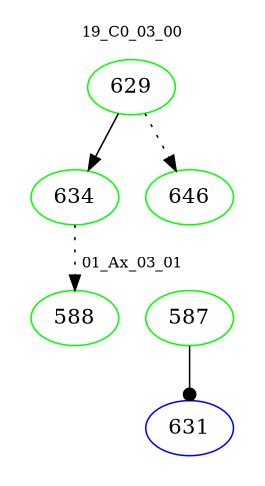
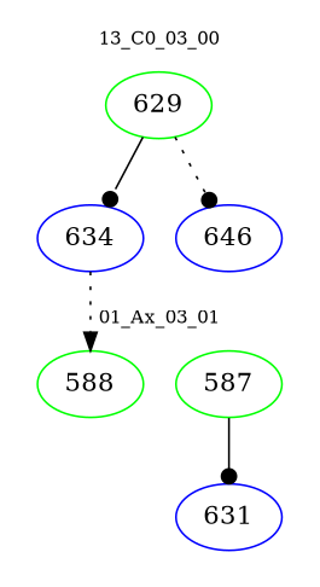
  digraph {
    node [color=green]
    edge [arrowhead=dot color=black style=solid]
    n1 [label=587]
    n2 [color=blue label=631]
    n3 [label=588]
    n4 [label=629]
-   n5 [label=634]
-   n6 [label=646]
+   n5 [color=blue label=634]
+   n6 [color=blue label=646]
    subgraph cluster_1 {
      color=white
      fontsize=10
      label="01_Ax_03_01"
      n1
      n2
      n3
    }
    subgraph cluster_2 {
      color=white
      fontsize=10
-     label="19_C0_03_00"
+     label="13_C0_03_00"
      n4
      n5
      n6
    }
    n1 -> n2
-   n4 -> n5 [arrowhead=normal]
-   n4 -> n6 [arrowhead=normal style=dotted]
+   n4 -> n5
+   n4 -> n6 [style=dotted]
    n5 -> n3 [arrowhead=normal style=dotted]
  }
